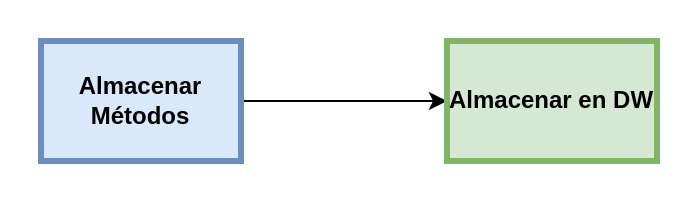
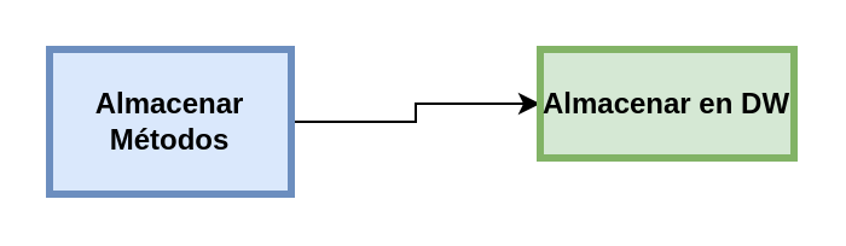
  <mxCell id="0" />
  <mxCell id="1" parent="0" />
  <mxCell id="2" style="edgeStyle=orthogonalEdgeStyle;rounded=0;orthogonalLoop=1;jettySize=auto;html=1;exitX=1;exitY=0.5;exitDx=0;exitDy=0;entryX=0;entryY=0.5;entryDx=0;entryDy=0;" parent="1" source="3" target="4" edge="1"><mxGeometry relative="1" as="geometry"><mxPoint x="181" y="50" as="targetPoint" /></mxGeometry></mxCell>
  <mxCell id="3" value="Almacenar&#10;Métodos" style="whiteSpace=wrap;align=center;verticalAlign=middle;fontStyle=1;strokeWidth=3;fillColor=#dae8fc;strokeColor=#6c8ebf;" parent="1" vertex="1"><mxGeometry x="20" y="20" width="100" height="60" as="geometry" /></mxCell>
- <mxCell id="4" value="Almacenar en DW" style="whiteSpace=wrap;align=center;verticalAlign=middle;fontStyle=1;strokeWidth=3;fillColor=#d5e8d4;strokeColor=#82b366;" parent="1" vertex="1"><mxGeometry x="223" y="20" width="105" height="60" as="geometry" /></mxCell>
+ <mxCell id="4" value="Almacenar en DW" style="whiteSpace=wrap;align=center;verticalAlign=middle;fontStyle=1;strokeWidth=3;fillColor=#d5e8d4;strokeColor=#82b366;" parent="1" vertex="1"><mxGeometry x="223" y="20" width="105" height="45" as="geometry" /></mxCell>
